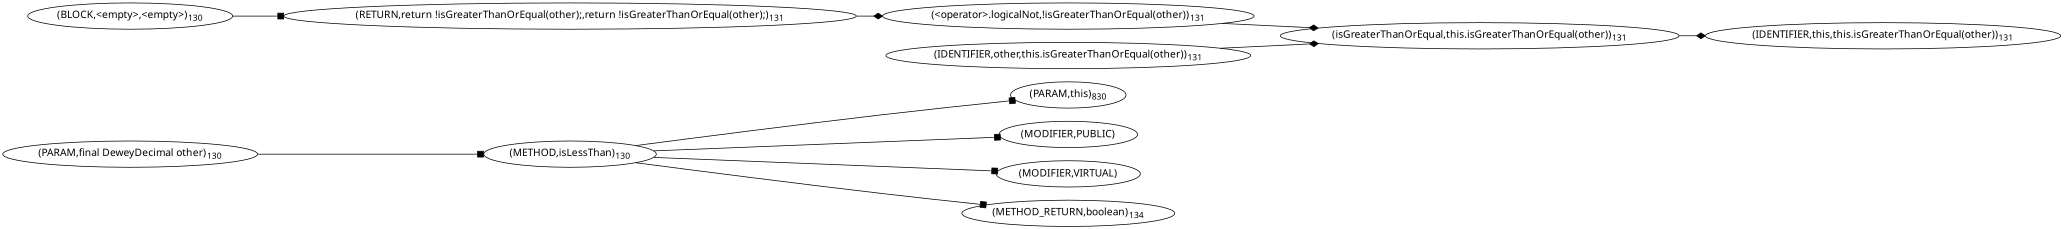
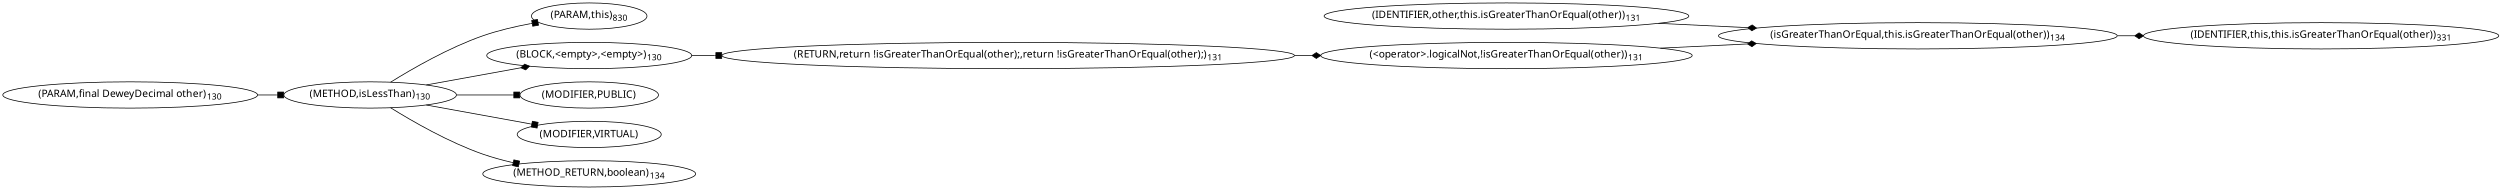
  digraph {
    fontname="Noto Sans"
    rankdir=LR
    node [fontname="Noto Sans"]
    edge [arrowhead=box fontname="Noto Sans"]
    n1 [label=<(METHOD,isLessThan)<SUB>130</SUB>>]
    n2 [label=<(PARAM,this)<SUB>830</SUB>>]
    n3 [label=<(BLOCK,&lt;empty&gt;,&lt;empty&gt;)<SUB>130</SUB>>]
    n4 [label=<(MODIFIER,PUBLIC)>]
    n5 [label=<(MODIFIER,VIRTUAL)>]
    n6 [label=<(METHOD_RETURN,boolean)<SUB>134</SUB>>]
    n7 [label=<(PARAM,final DeweyDecimal other)<SUB>130</SUB>>]
    n8 [label=<(RETURN,return !isGreaterThanOrEqual(other);,return !isGreaterThanOrEqual(other);)<SUB>131</SUB>>]
    n9 [label=<(&lt;operator&gt;.logicalNot,!isGreaterThanOrEqual(other))<SUB>131</SUB>>]
-   n10 [label=<(isGreaterThanOrEqual,this.isGreaterThanOrEqual(other))<SUB>131</SUB>>]
-   n11 [label=<(IDENTIFIER,this,this.isGreaterThanOrEqual(other))<SUB>131</SUB>>]
+   n10 [label=<(isGreaterThanOrEqual,this.isGreaterThanOrEqual(other))<SUB>134</SUB>>]
+   n11 [label=<(IDENTIFIER,this,this.isGreaterThanOrEqual(other))<SUB>331</SUB>>]
    n12 [label=<(IDENTIFIER,other,this.isGreaterThanOrEqual(other))<SUB>131</SUB>>]
    n1 -> n2
+   n1 -> n3 [arrowhead=diamond]
    n1 -> n4
    n1 -> n5
    n1 -> n6
    n3 -> n8
    n7 -> n1
    n8 -> n9 [arrowhead=diamond]
    n9 -> n10 [arrowhead=diamond]
    n10 -> n11 [arrowhead=diamond]
    n12 -> n10 [arrowhead=diamond]
  }
